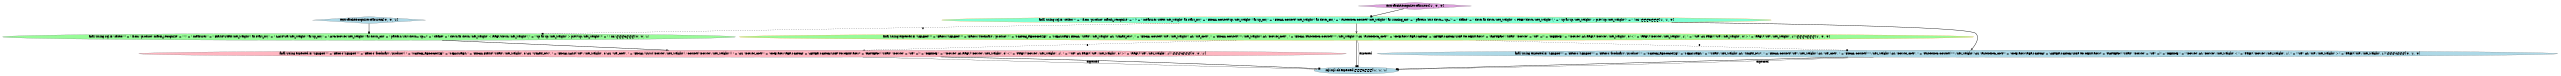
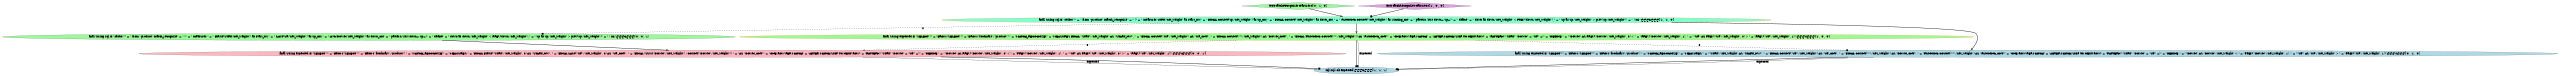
  digraph {
    node [color=gray40 fillcolor=palegreen shape=ellipse style=filled]
    edge [arrowhead=box style=bold]
    n1 [color=darkorange label="final String expected = \"SELECT *\" + \"FROM (SELECT *\" + \"FROM \"foodmart\".\"product\") \" + \"MATCH_RECOGNIZE(\" + \"MEASURES FINAL \"STRT\".\"net_weight\" AS \"START_NW\", \" + \"FINAL COUNT(\"UP\".\"net_weight\") AS \"UP_CNT\", \" + \"FINAL COUNT(\"*\".\"net_weight\") AS \"DOWN_CNT\", \" + \"FINAL (RUNNING COUNT(\"*\".\"net_weight\")) AS \"RUNNING_CNT\"\" + \"ONE ROW PER MATCH\" + \"AFTER MATCH SKIP TO NEXT ROW\" + \"PATTERN (\"STRT\" \"DOWN\" + \"UP\" +)\" + \"DEFINE \" + \"\"DOWN\" AS PREV(\"DOWN\".\"net_weight\", 0) < \" + \"PREV(\"DOWN\".\"net_weight\", 1), \" + \"\"UP\" AS PREV(\"UP\".\"net_weight\", 0) > \" + \"PREV(\"UP\".\"net_weight\", 1))\"@@@4@@@['1', '0', '0']"]
    n2 [fillcolor=lightblue label="sql(sql).ok(expected)@@@5@@@['1', '1', '1']"]
    n3 [fillcolor=lightpink label="final String expected = \"SELECT *\" + \"FROM (SELECT *\" + \"FROM \"foodmart\".\"product\") \" + \"MATCH_RECOGNIZE(\" + \"MEASURES \" + \"FINAL FIRST(\"STRT\".\"net_weight\", 0) AS \"START_NW\", \" + \"FINAL LAST(\"UP\".\"net_weight\", 0) AS \"UP_CNT\", \" + \"FINAL (SUM(\"DOWN\".\"net_weight\") / COUNT(\"DOWN\".\"net_weight\")) \" + \"AS \"DOWN_CNT\"\" + \"ONE ROW PER MATCH\" + \"AFTER MATCH SKIP TO NEXT ROW\" + \"PATTERN (\"STRT\" \"DOWN\" + \"UP\" +)\" + \"DEFINE \" + \"\"DOWN\" AS PREV(\"DOWN\".\"net_weight\", 0) < \" + \"PREV(\"DOWN\".\"net_weight\", 1), \" + \"\"UP\" AS PREV(\"UP\".\"net_weight\", 0) > \" + \"PREV(\"UP\".\"net_weight\", 1))\"@@@4@@@['0', '0', '1']"]
    n4 [fillcolor=lightblue label="final String expected = \"SELECT *\" + \"FROM (SELECT *\" + \"FROM \"foodmart\".\"product\") \" + \"MATCH_RECOGNIZE(\" + \"MEASURES \" + \"\"STRT\".\"net_weight\" AS \"START_NW\", \" + \"FINAL COUNT(\"UP\".\"net_weight\") AS \"UP_CNT\", \" + \"FINAL COUNT(\"*\".\"net_weight\") AS \"DOWN_CNT\", \" + \"RUNNING COUNT(\"*\".\"net_weight\") AS \"RUNNING_CNT\"\" + \"ONE ROW PER MATCH\" + \"AFTER MATCH SKIP TO NEXT ROW\" + \"PATTERN (\"STRT\" \"DOWN\" + \"UP\" +)\" + \"DEFINE \" + \"\"DOWN\" AS \"DOWN\".\"net_weight\" < \" + \"PREV(\"DOWN\".\"net_weight\", 1), \" + \"\"UP\" AS \"UP\".\"net_weight\" > \" + \"PREV(\"UP\".\"net_weight\", 1))\"@@@4@@@['0', '1', '0']"]
-   n5 [fillcolor=lightblue label="testMatchRecognizeMeasures5['0', '0', '1']" shape=diamond]
    n6 [label="final String sql = \"select *\" + \" from \"product\" match_recognize\" + \" (\" + \" measures \" + \" FIRST(STRT.\"net_weight\") as start_nw,\" + \" LAST(UP.\"net_weight\") as up_cnt,\" + \" AVG(DOWN.\"net_weight\") as down_cnt\" + \" pattern (strt down+ up+)\" + \" define\" + \" down as down.\"net_weight\" < PREV(down.\"net_weight\"),\" + \" up as up.\"net_weight\" > prev(up.\"net_weight\")\" + \" ) mr\"@@@3@@@['0', '0', '1']"]
    n7 [color=darkorange fillcolor=aquamarine label="final String sql = \"select *\" + \" from \"product\" match_recognize\" + \" (\" + \" measures STRT.\"net_weight\" as start_nw,\" + \" FINAL COUNT(up.\"net_weight\") as up_cnt,\" + \" FINAL COUNT(\"net_weight\") as down_cnt,\" + \" RUNNING COUNT(\"net_weight\") as running_cnt\" + \" pattern (strt down+ up+)\" + \" define\" + \" down as down.\"net_weight\" < PREV(down.\"net_weight\"),\" + \" up as up.\"net_weight\" > prev(up.\"net_weight\")\" + \" ) mr\"@@@3@@@['1', '1', '0']"]
+   n8 [label="testMatchRecognizeMeasures4['0', '1', '0']" shape=diamond]
    n9 [fillcolor=plum label="testMatchRecognizeMeasures4['1', '0', '0']" shape=diamond]
    n1 -> n2
    n1 -> n2 [label=expected style=solid]
    n1 -> n3 [arrowhead=onormal label=0 style=dashed]
    n1 -> n4 [label=0 style=dashed]
    n3 -> n2 [arrowhead=onormal label=expected style=solid]
    n3 -> n2
    n4 -> n2
    n4 -> n2 [label=expected style=solid]
-   n5 -> n6
    n6 -> n3 [arrowhead=onormal]
    n7 -> n1 [arrowhead=onormal]
    n7 -> n4 [arrowhead=onormal]
    n7 -> n6 [label=0 style=dashed]
+   n8 -> n7 [arrowhead=onormal]
    n9 -> n7
  }
